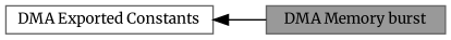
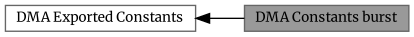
  digraph {
    rankdir=LR
    fontname=Merriweather
    node [fontname=Merriweather fontsize=10 shape=box style=filled]
    n1 [color=grey40 fillcolor=white height=0.2 label="DMA Exported Constants" width=0.4]
-   n2 [color=gray40 fillcolor=grey60 fontcolor=black height=0.2 label="DMA Memory burst" width=0.4]
+   n2 [color=gray40 fillcolor=grey60 fontcolor=black height=0.2 label="DMA Constants burst" width=0.4]
    n1 -> n2 [dir=back fontname=Merriweather fontsize=10 labelfontname=Helvetica labelfontsize=10 shape=plaintext style=solid]
  }
